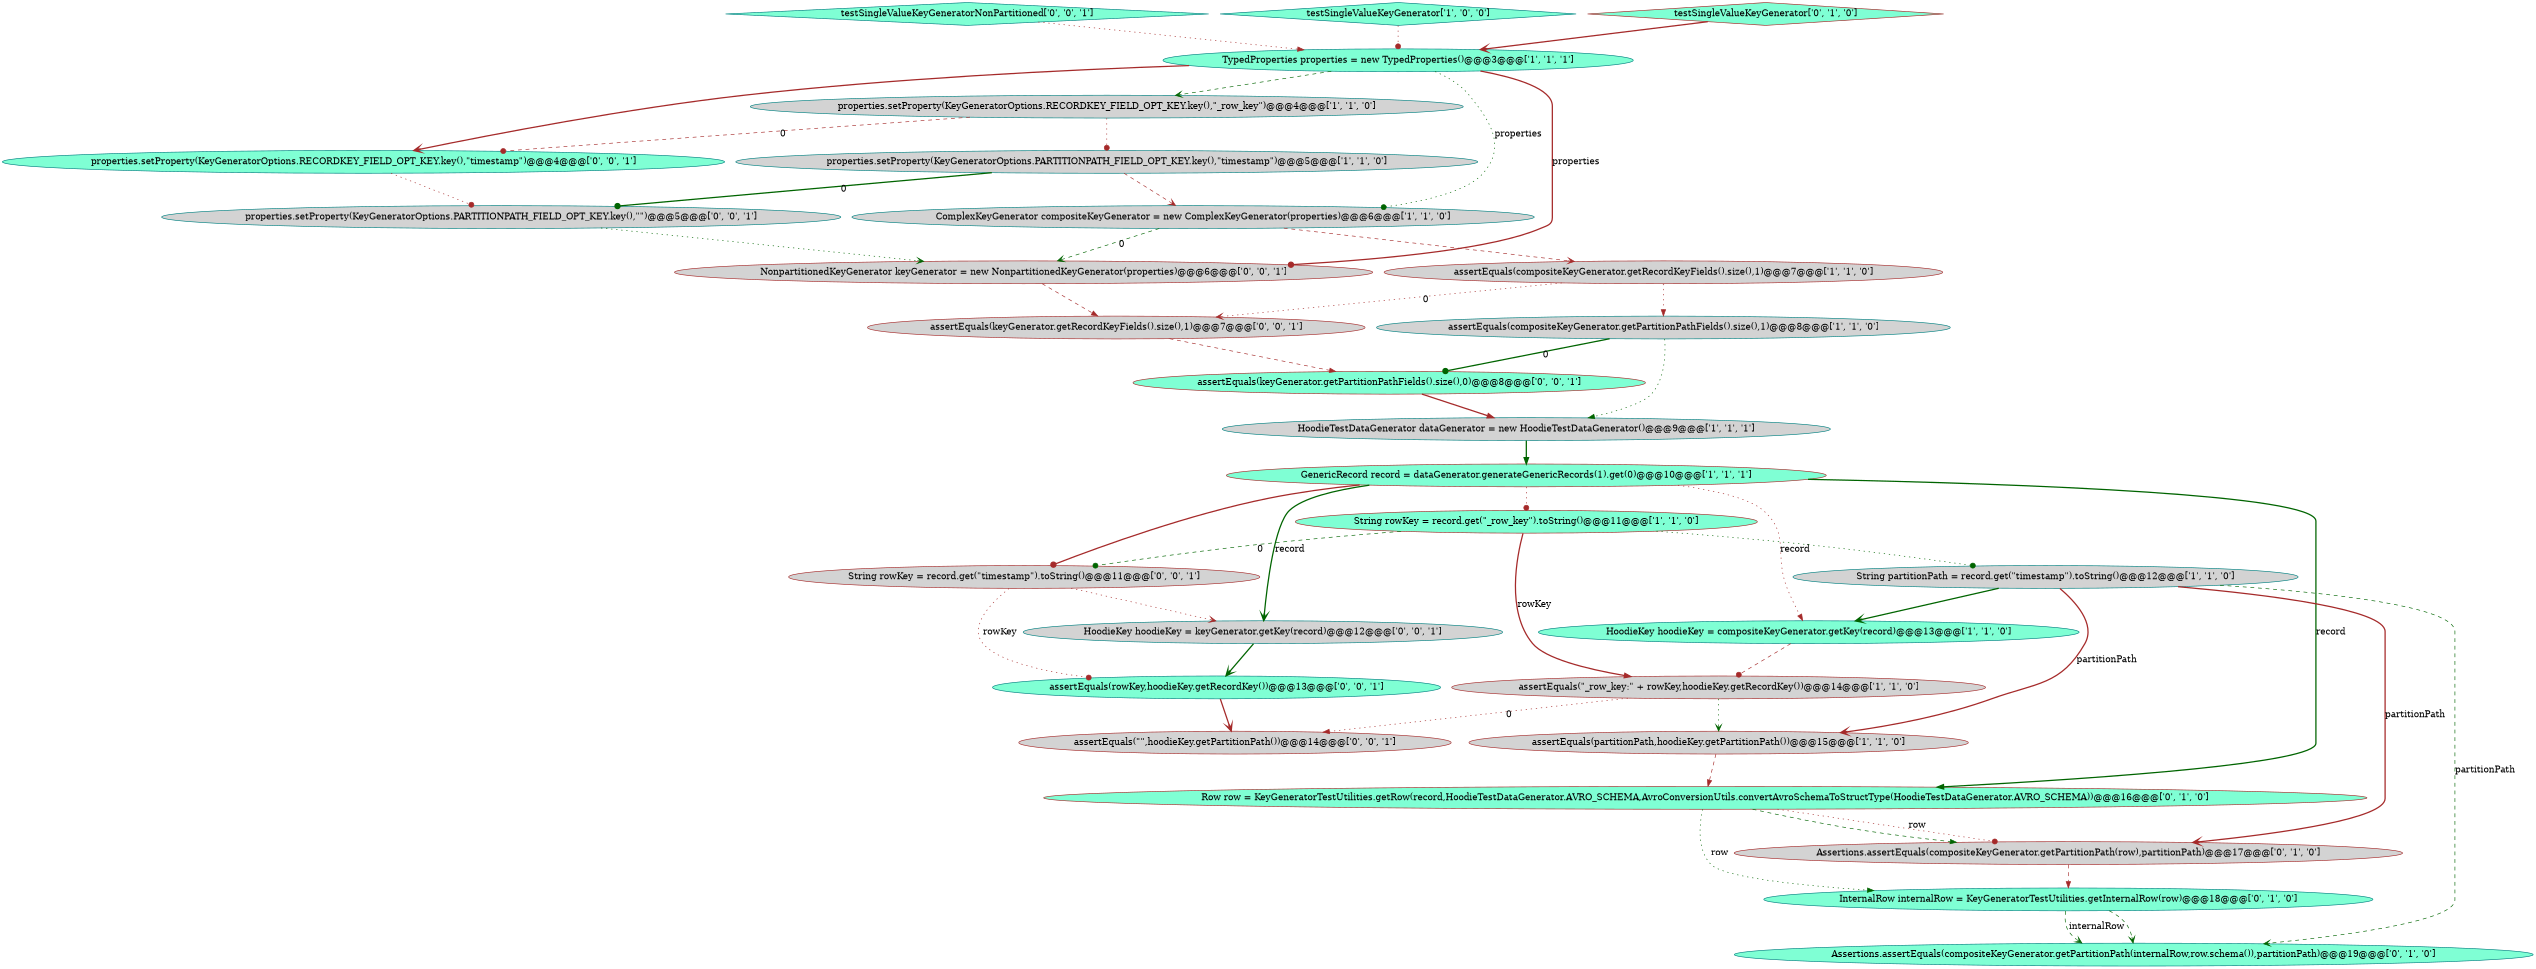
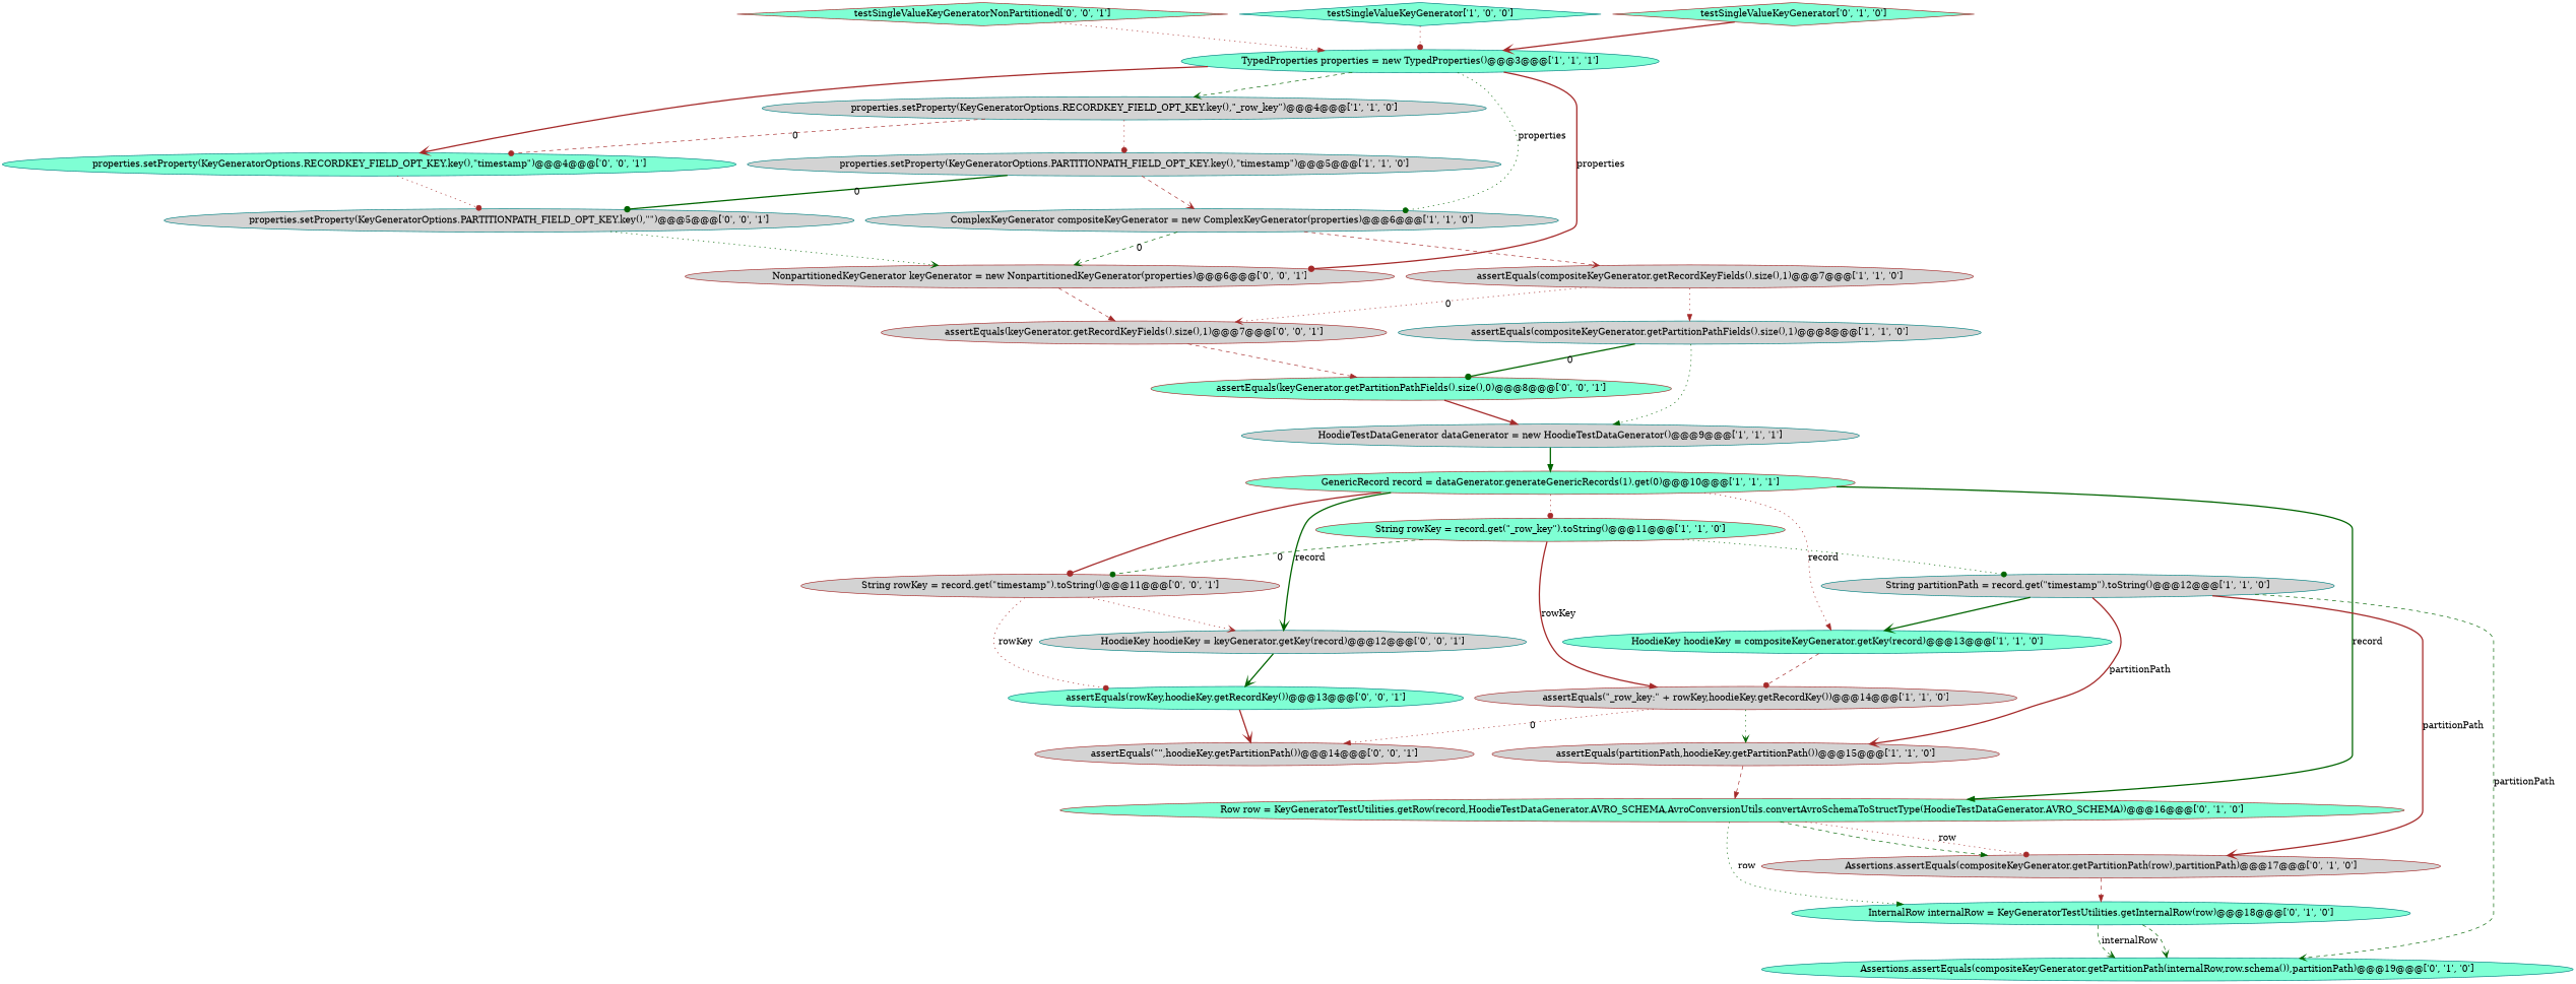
  digraph {
    node [fillcolor=lightgrey shape=ellipse style=filled color=teal]
    edge [style=dotted color=brown arrowhead=vee]
    n1 [label="HoodieTestDataGenerator dataGenerator = new HoodieTestDataGenerator()@@@9@@@['1', '1', '1']"]
    n2 [fillcolor=aquamarine label="GenericRecord record = dataGenerator.generateGenericRecords(1).get(0)@@@10@@@['1', '1', '1']" color=brown]
    n3 [label="String partitionPath = record.get(\"timestamp\").toString()@@@12@@@['1', '1', '0']"]
    n4 [label="Assertions.assertEquals(compositeKeyGenerator.getPartitionPath(row),partitionPath)@@@17@@@['0', '1', '0']" color=brown]
    n5 [fillcolor=aquamarine label="Assertions.assertEquals(compositeKeyGenerator.getPartitionPath(internalRow,row.schema()),partitionPath)@@@19@@@['0', '1', '0']"]
    n6 [fillcolor=aquamarine label="HoodieKey hoodieKey = compositeKeyGenerator.getKey(record)@@@13@@@['1', '1', '0']"]
    n7 [label="assertEquals(partitionPath,hoodieKey.getPartitionPath())@@@15@@@['1', '1', '0']" color=brown]
    n8 [fillcolor=aquamarine label="TypedProperties properties = new TypedProperties()@@@3@@@['1', '1', '1']"]
    n9 [fillcolor=aquamarine label="properties.setProperty(KeyGeneratorOptions.RECORDKEY_FIELD_OPT_KEY.key(),\"timestamp\")@@@4@@@['0', '0', '1']"]
    n10 [label="NonpartitionedKeyGenerator keyGenerator = new NonpartitionedKeyGenerator(properties)@@@6@@@['0', '0', '1']" color=brown]
    n11 [label="properties.setProperty(KeyGeneratorOptions.RECORDKEY_FIELD_OPT_KEY.key(),\"_row_key\")@@@4@@@['1', '1', '0']"]
    n12 [label="ComplexKeyGenerator compositeKeyGenerator = new ComplexKeyGenerator(properties)@@@6@@@['1', '1', '0']"]
    n13 [label="properties.setProperty(KeyGeneratorOptions.PARTITIONPATH_FIELD_OPT_KEY.key(),\"\")@@@5@@@['0', '0', '1']"]
    n14 [label="assertEquals(keyGenerator.getRecordKeyFields().size(),1)@@@7@@@['0', '0', '1']" color=brown]
    n15 [label="properties.setProperty(KeyGeneratorOptions.PARTITIONPATH_FIELD_OPT_KEY.key(),\"timestamp\")@@@5@@@['1', '1', '0']"]
    n16 [label="HoodieKey hoodieKey = keyGenerator.getKey(record)@@@12@@@['0', '0', '1']"]
    n17 [fillcolor=aquamarine label="assertEquals(rowKey,hoodieKey.getRecordKey())@@@13@@@['0', '0', '1']"]
-   n18 [fillcolor=aquamarine label="testSingleValueKeyGeneratorNonPartitioned['0', '0', '1']" shape=diamond]
+   n18 [fillcolor=aquamarine label="testSingleValueKeyGeneratorNonPartitioned['0', '0', '1']" shape=diamond color=brown]
    n19 [label="assertEquals(\"\",hoodieKey.getPartitionPath())@@@14@@@['0', '0', '1']" color=brown]
    n20 [label="assertEquals(\"_row_key:\" + rowKey,hoodieKey.getRecordKey())@@@14@@@['1', '1', '0']" color=brown]
    n21 [fillcolor=aquamarine label="testSingleValueKeyGenerator['1', '0', '0']" shape=diamond]
    n22 [fillcolor=aquamarine label="InternalRow internalRow = KeyGeneratorTestUtilities.getInternalRow(row)@@@18@@@['0', '1', '0']"]
    n23 [fillcolor=aquamarine label="testSingleValueKeyGenerator['0', '1', '0']" shape=diamond color=brown]
    n24 [label="assertEquals(compositeKeyGenerator.getPartitionPathFields().size(),1)@@@8@@@['1', '1', '0']"]
    n25 [fillcolor=aquamarine label="assertEquals(keyGenerator.getPartitionPathFields().size(),0)@@@8@@@['0', '0', '1']" color=brown]
    n26 [fillcolor=aquamarine label="String rowKey = record.get(\"_row_key\").toString()@@@11@@@['1', '1', '0']" color=brown]
    n27 [label="String rowKey = record.get(\"timestamp\").toString()@@@11@@@['0', '0', '1']" color=brown]
    n28 [fillcolor=aquamarine label="Row row = KeyGeneratorTestUtilities.getRow(record,HoodieTestDataGenerator.AVRO_SCHEMA,AvroConversionUtils.convertAvroSchemaToStructType(HoodieTestDataGenerator.AVRO_SCHEMA))@@@16@@@['0', '1', '0']" color=brown]
    n29 [label="assertEquals(compositeKeyGenerator.getRecordKeyFields().size(),1)@@@7@@@['1', '1', '0']" color=brown]
    n1 -> n2 [style=bold color=darkgreen arrowhead=normal]
    n2 -> n6 [label=record arrowhead=normal]
    n2 -> n16 [label=record style=bold color=darkgreen]
    n2 -> n26 [arrowhead=dot]
    n2 -> n27 [style=bold arrowhead=dot]
    n2 -> n28 [label=record style=bold color=darkgreen arrowhead=normal]
    n3 -> n4 [label=partitionPath style=bold]
    n3 -> n5 [label=partitionPath style=dashed color=darkgreen]
    n3 -> n6 [style=bold color=darkgreen]
    n3 -> n7 [label=partitionPath style=bold]
    n4 -> n22 [style=dashed arrowhead=normal]
    n6 -> n20 [style=dashed arrowhead=dot]
    n7 -> n28 [style=dashed arrowhead=normal]
    n8 -> n9 [style=bold]
    n8 -> n10 [label=properties style=bold arrowhead=dot]
    n8 -> n11 [style=dashed color=darkgreen]
    n8 -> n12 [label=properties color=darkgreen arrowhead=dot]
    n9 -> n13 [arrowhead=dot]
    n10 -> n14 [style=dashed arrowhead=normal]
    n11 -> n9 [label=0 style=dashed arrowhead=dot]
    n11 -> n15 [arrowhead=dot]
    n12 -> n10 [label=0 style=dashed color=darkgreen]
    n12 -> n29 [style=dashed]
    n13 -> n10 [color=darkgreen]
    n14 -> n25 [style=dashed arrowhead=normal]
    n15 -> n12 [style=dashed]
    n15 -> n13 [label=0 style=bold color=darkgreen arrowhead=dot]
    n16 -> n17 [style=bold color=darkgreen]
    n17 -> n19 [style=bold]
    n18 -> n8 [arrowhead=normal]
    n20 -> n7 [color=darkgreen]
    n20 -> n19 [label=0 arrowhead=normal]
    n21 -> n8 [arrowhead=dot]
    n22 -> n5 [label=internalRow style=dashed color=darkgreen]
    n22 -> n5 [style=dashed color=darkgreen]
    n23 -> n8 [style=bold]
    n24 -> n1 [color=darkgreen arrowhead=normal]
    n24 -> n25 [label=0 style=bold color=darkgreen arrowhead=dot]
    n25 -> n1 [style=bold arrowhead=normal]
    n26 -> n3 [color=darkgreen arrowhead=dot]
    n26 -> n20 [label=rowKey style=bold arrowhead=normal]
    n26 -> n27 [label=0 style=dashed color=darkgreen arrowhead=dot]
    n27 -> n16
    n27 -> n17 [label=rowKey arrowhead=dot]
    n28 -> n4 [label=row arrowhead=dot]
    n28 -> n4 [style=dashed color=darkgreen arrowhead=normal]
    n28 -> n22 [label=row color=darkgreen arrowhead=normal]
    n29 -> n14 [label=0]
    n29 -> n24 [arrowhead=normal]
  }
